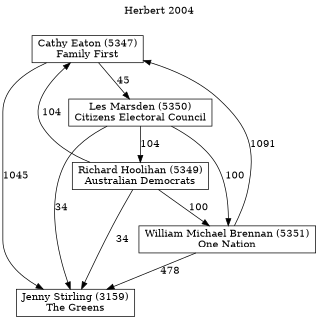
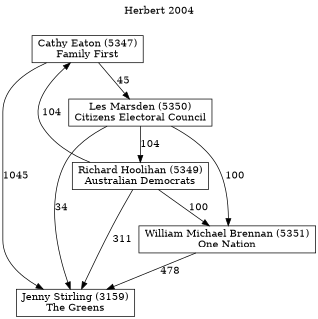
  digraph {
    label="Herbert 2004"
    labelloc=t
    mclimit=10
    node [shape=box]
    n1 [label="Cathy Eaton (5347)\nFamily First"]
    n2 [label="Jenny Stirling (3159)\nThe Greens"]
    n3 [label="Les Marsden (5350)\nCitizens Electoral Council"]
    n4 [label="Richard Hoolihan (5349)\nAustralian Democrats"]
    n5 [label="William Michael Brennan (5351)\nOne Nation"]
    n1 -> n2 [label=1045]
    n1 -> n3 [label=45]
    n3 -> n2 [label=34]
    n3 -> n4 [label=104]
    n3 -> n5 [label=100]
    n4 -> n1 [label=104]
-   n4 -> n2 [label=34]
+   n4 -> n2 [label=311]
    n4 -> n5 [label=100]
-   n5 -> n1 [label=1091]
    n5 -> n2 [label=478]
  }
